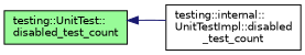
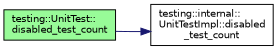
  digraph {
    rankdir=RL
    node [color=black fontname=Helvetica fontsize=10 shape=record style=filled]
    n1 [fillcolor=white fontcolor=black height=0.2 label="testing::internal::\lUnitTestImpl::disabled\l_test_count" width=0.4]
    n2 [height=0.2 label="testing::UnitTest::\ldisabled_test_count" width=0.4 fillcolor=palegreen]
-   n2 -> n1 [color=midnightblue dir=back fontname=Helvetica fontsize=10 labelfontname=Helvetica labelfontsize=10 style=solid]
+   n1 -> n2 [color=midnightblue dir=back fontname=Helvetica fontsize=10 labelfontname=Helvetica labelfontsize=10 style=solid]
  }
